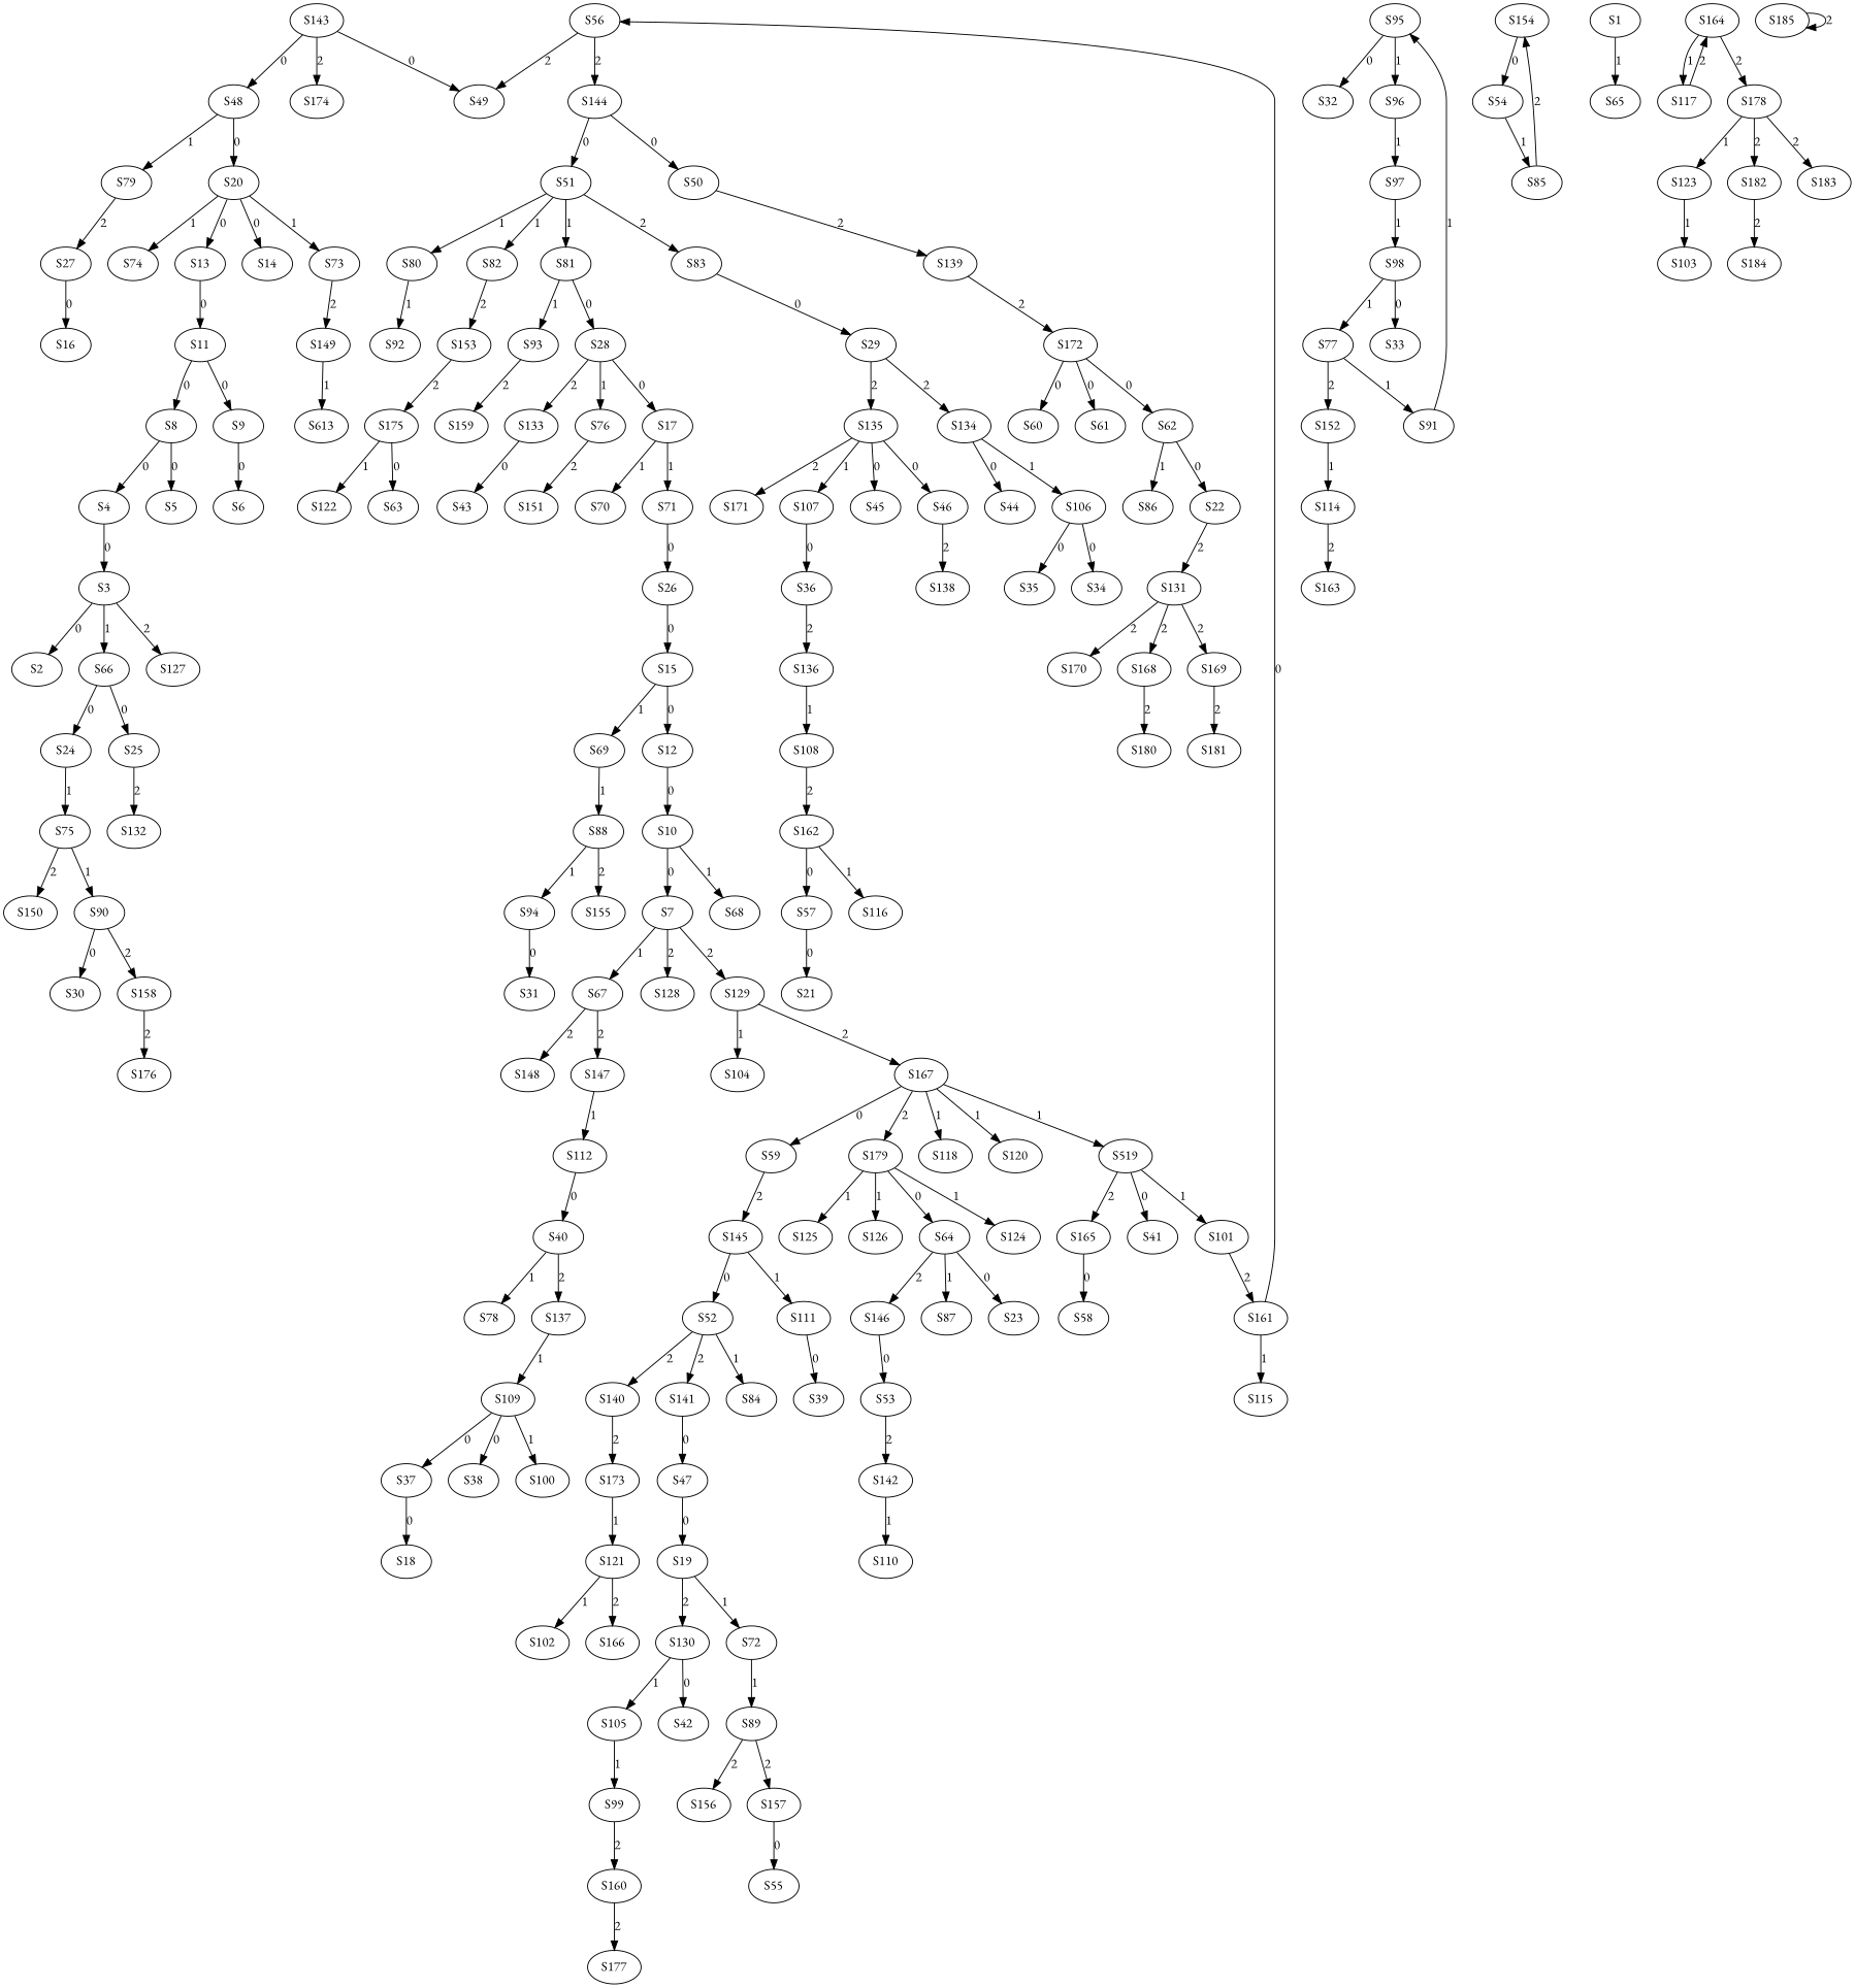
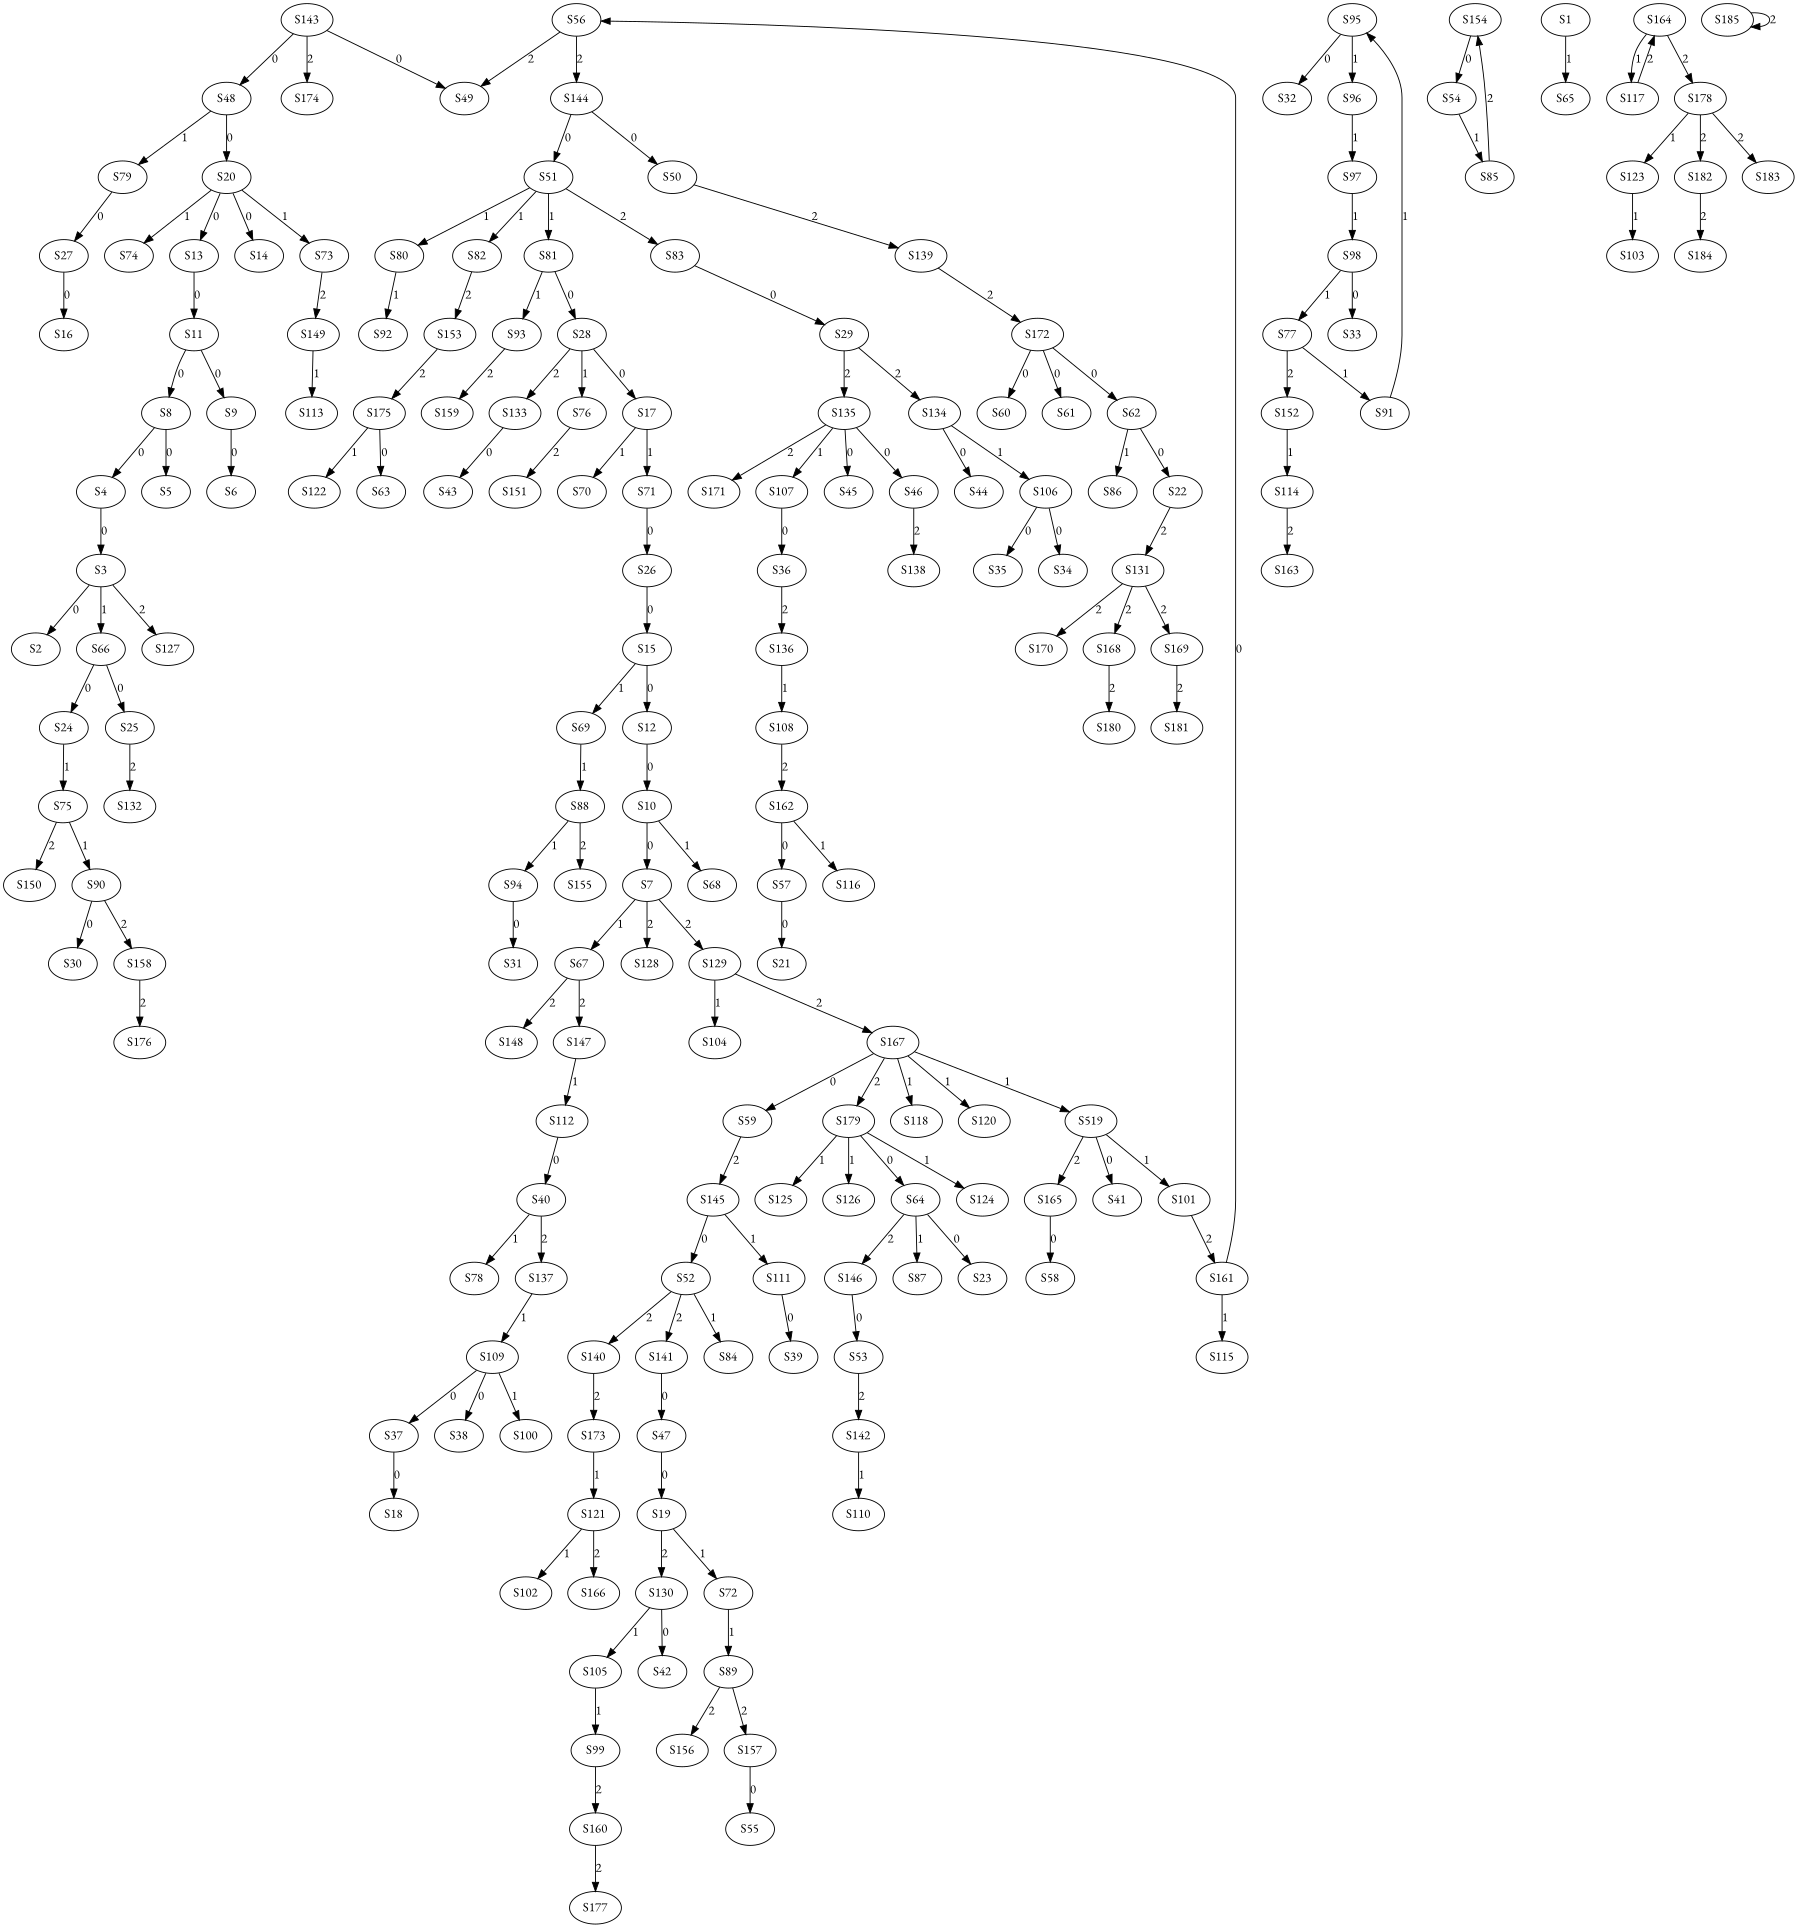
  strict digraph {
    fontname="EB Garamond"
    node [fontname="EB Garamond"]
    edge [fontname="EB Garamond"]
    S3
    S2
    S66
    S127
    S24
    S25
    S4
    S8
    S5
    S9
    S6
    S10
    S7
    S68
    S67
    S129
    S128
    S147
    S148
    S167
    S104
    S11
    S12
    S13
    S15
    S69
    S88
    S20
    S14
    S73
    S74
    S149
    S26
    S27
    S16
    S28
    S17
    S133
    S76
    S71
    S70
    S43
    S151
    S37
    S18
    S47
    S19
    S130
    S72
    S42
    S105
    S89
    S48
    S79
    S57
    S21
    S62
    S22
    S86
    S131
    S168
    S169
    S170
    S64
    S23
    S146
    S87
    S53
    S75
    S132
    S90
    S150
    S81
    S93
    S159
    S83
    S29
    S134
    S135
    S106
    S44
    S107
    S45
    S46
    S171
    S30
    S158
    S176
    S94
    S31
    S95
    S32
    S96
    S97
    S98
    S33
    S77
    S91
    S152
    S34
    S35
    S36
    S136
    S108
    S109
    S38
    S100
    S111
    S39
    S112
    S40
    S78
    S137
    n114 [label=S519]
    S41
    S165
    S101
    S58
    S161
    S99
    S138
    S141
    S143
    S49
    S174
    S144
    S50
    S51
    S139
    S80
    S82
    S172
    S92
    S153
    S145
    S52
    S84
    S140
    S173
    S142
    S110
    S154
    S54
    S85
    S157
    S55
    S56
    S115
    S162
    S116
    S59
    S179
    S118
    S120
    S124
    S125
    S126
    S60
    S61
    S175
    S63
    S122
    S1
    S65
    S155
    S156
-   S113 [label=S613]
+   S113
    S114
    S160
    S177
    S121
    S102
    S166
    S123
    S103
    S163
    S164
    S117
    S178
    S182
    S183
    S184
    S180
    S181
    S185
    S3 -> S2 [label=0]
    S3 -> S66 [label=1]
    S3 -> S127 [label=2]
    S66 -> S24 [label=0]
    S66 -> S25 [label=0]
    S24 -> S75 [label=1]
    S25 -> S132 [label=2]
    S4 -> S3 [label=0]
    S8 -> S4 [label=0]
    S8 -> S5 [label=0]
    S9 -> S6 [label=0]
    S10 -> S7 [label=0]
    S10 -> S68 [label=1]
    S7 -> S67 [label=1]
    S7 -> S129 [label=2]
    S7 -> S128 [label=2]
    S67 -> S147 [label=2]
    S67 -> S148 [label=2]
    S129 -> S167 [label=2]
    S129 -> S104 [label=1]
    S147 -> S112 [label=1]
    S167 -> n114 [label=1]
    S167 -> S59 [label=0]
    S167 -> S179 [label=2]
    S167 -> S118 [label=1]
    S167 -> S120 [label=1]
    S11 -> S8 [label=0]
    S11 -> S9 [label=0]
    S12 -> S10 [label=0]
    S13 -> S11 [label=0]
    S15 -> S12 [label=0]
    S15 -> S69 [label=1]
    S69 -> S88 [label=1]
    S88 -> S94 [label=1]
    S88 -> S155 [label=2]
    S20 -> S13 [label=0]
    S20 -> S14 [label=0]
    S20 -> S73 [label=1]
    S20 -> S74 [label=1]
    S73 -> S149 [label=2]
    S149 -> S113 [label=1]
    S26 -> S15 [label=0]
    S27 -> S16 [label=0]
    S28 -> S17 [label=0]
    S28 -> S133 [label=2]
    S28 -> S76 [label=1]
    S17 -> S71 [label=1]
    S17 -> S70 [label=1]
    S133 -> S43 [label=0]
    S76 -> S151 [label=2]
    S71 -> S26 [label=0]
    S37 -> S18 [label=0]
    S47 -> S19 [label=0]
    S19 -> S130 [label=2]
    S19 -> S72 [label=1]
    S130 -> S42 [label=0]
    S130 -> S105 [label=1]
    S72 -> S89 [label=1]
    S105 -> S99 [label=1]
    S89 -> S157 [label=2]
    S89 -> S156 [label=2]
    S48 -> S20 [label=0]
    S48 -> S79 [label=1]
-   S79 -> S27 [label=2]
+   S79 -> S27 [label=0]
    S57 -> S21 [label=0]
    S62 -> S22 [label=0]
    S62 -> S86 [label=1]
    S22 -> S131 [label=2]
    S131 -> S168 [label=2]
    S131 -> S169 [label=2]
    S131 -> S170 [label=2]
    S168 -> S180 [label=2]
    S169 -> S181 [label=2]
    S64 -> S23 [label=0]
    S64 -> S146 [label=2]
    S64 -> S87 [label=1]
    S146 -> S53 [label=0]
    S53 -> S142 [label=2]
    S75 -> S90 [label=1]
    S75 -> S150 [label=2]
    S90 -> S30 [label=0]
    S90 -> S158 [label=2]
    S81 -> S28 [label=0]
    S81 -> S93 [label=1]
    S93 -> S159 [label=2]
    S83 -> S29 [label=0]
    S29 -> S134 [label=2]
    S29 -> S135 [label=2]
    S134 -> S106 [label=1]
    S134 -> S44 [label=0]
    S135 -> S107 [label=1]
    S135 -> S45 [label=0]
    S135 -> S46 [label=0]
    S135 -> S171 [label=2]
    S106 -> S34 [label=0]
    S106 -> S35 [label=0]
    S107 -> S36 [label=0]
    S46 -> S138 [label=2]
    S158 -> S176 [label=2]
    S94 -> S31 [label=0]
    S95 -> S32 [label=0]
    S95 -> S96 [label=1]
    S96 -> S97 [label=1]
    S97 -> S98 [label=1]
    S98 -> S33 [label=0]
    S98 -> S77 [label=1]
    S77 -> S91 [label=1]
    S77 -> S152 [label=2]
    S91 -> S95 [label=1]
    S152 -> S114 [label=1]
    S36 -> S136 [label=2]
    S136 -> S108 [label=1]
    S108 -> S162 [label=2]
    S109 -> S37 [label=0]
    S109 -> S38 [label=0]
    S109 -> S100 [label=1]
    S111 -> S39 [label=0]
    S112 -> S40 [label=0]
    S40 -> S78 [label=1]
    S40 -> S137 [label=2]
    S137 -> S109 [label=1]
    n114 -> S41 [label=0]
    n114 -> S165 [label=2]
    n114 -> S101 [label=1]
    S165 -> S58 [label=0]
    S101 -> S161 [label=2]
    S161 -> S56 [label=0]
    S161 -> S115 [label=1]
    S99 -> S160 [label=2]
    S141 -> S47 [label=0]
    S143 -> S48 [label=0]
    S143 -> S49 [label=0]
    S143 -> S174 [label=2]
    S144 -> S50 [label=0]
    S144 -> S51 [label=0]
    S50 -> S139 [label=2]
    S51 -> S81 [label=1]
    S51 -> S83 [label=2]
    S51 -> S80 [label=1]
    S51 -> S82 [label=1]
    S139 -> S172 [label=2]
    S80 -> S92 [label=1]
    S82 -> S153 [label=2]
    S172 -> S62 [label=0]
    S172 -> S60 [label=0]
    S172 -> S61 [label=0]
    S153 -> S175 [label=2]
    S145 -> S111 [label=1]
    S145 -> S52 [label=0]
    S52 -> S141 [label=2]
    S52 -> S84 [label=1]
    S52 -> S140 [label=2]
    S140 -> S173 [label=2]
    S173 -> S121 [label=1]
    S142 -> S110 [label=1]
    S154 -> S54 [label=0]
    S54 -> S85 [label=1]
    S85 -> S154 [label=2]
    S157 -> S55 [label=0]
    S56 -> S49 [label=2]
    S56 -> S144 [label=2]
    S162 -> S57 [label=0]
    S162 -> S116 [label=1]
    S59 -> S145 [label=2]
    S179 -> S64 [label=0]
    S179 -> S124 [label=1]
    S179 -> S125 [label=1]
    S179 -> S126 [label=1]
    S175 -> S63 [label=0]
    S175 -> S122 [label=1]
    S1 -> S65 [label=1]
    S114 -> S163 [label=2]
    S160 -> S177 [label=2]
    S121 -> S102 [label=1]
    S121 -> S166 [label=2]
    S123 -> S103 [label=1]
    S164 -> S117 [label=1]
    S164 -> S178 [label=2]
    S117 -> S164 [label=2]
    S178 -> S123 [label=1]
    S178 -> S182 [label=2]
    S178 -> S183 [label=2]
    S182 -> S184 [label=2]
    S185 -> S185 [label=2]
  }
